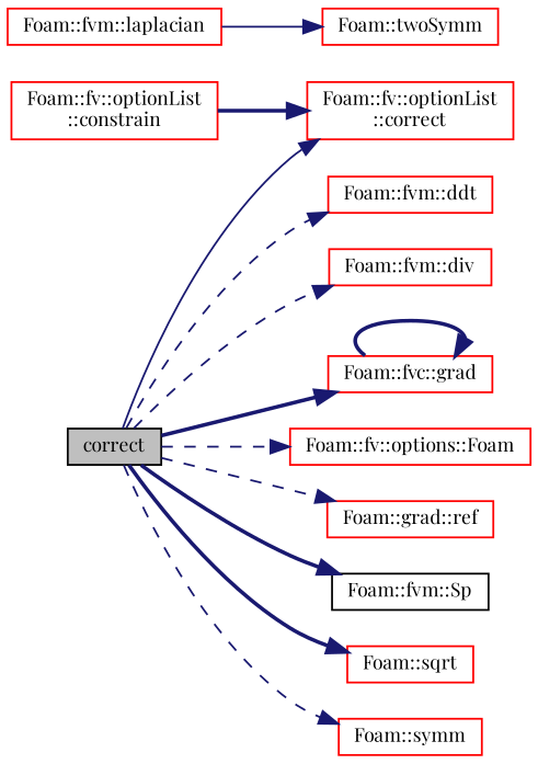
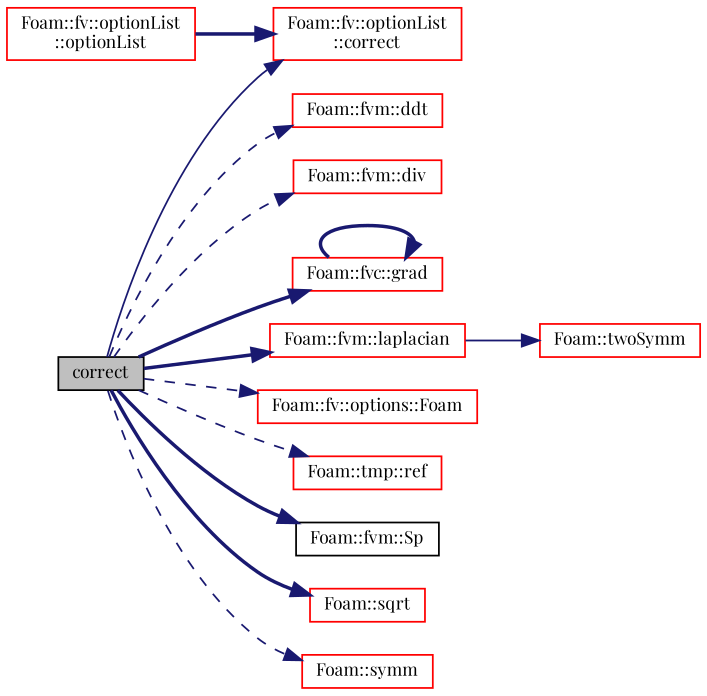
  digraph {
    fontname="Playfair Display"
    rankdir=LR
    node [color=red fontname="Playfair Display" fontsize=10 shape=record]
    edge [color=midnightblue fontname="Playfair Display" fontsize=10 labelfontname=Helvetica labelfontsize=10 style=bold]
    n1 [color=black fillcolor=grey75 fontcolor=black height=0.2 label=correct style=filled width=0.4]
    n2 [height=0.2 label="Foam::fv::optionList\l::correct" width=0.4]
    n3 [height=0.2 label="Foam::fvm::ddt" width=0.4]
    n4 [height=0.2 label="Foam::fvm::div" width=0.4]
    n5 [height=0.2 label="Foam::fvc::grad" width=0.4]
    n6 [height=0.2 label="Foam::fvm::laplacian" width=0.4]
    n7 [height=0.2 label="Foam::fv::options::Foam" width=0.4]
-   n8 [height=0.2 label="Foam::grad::ref" width=0.4]
+   n8 [height=0.2 label="Foam::tmp::ref" width=0.4]
    n9 [color=black height=0.2 label="Foam::fvm::Sp" width=0.4]
    n10 [height=0.2 label="Foam::sqrt" width=0.4]
    n11 [height=0.2 label="Foam::symm" width=0.4]
-   n12 [height=0.2 label="Foam::fv::optionList\l::constrain" width=0.4]
+   n12 [height=0.2 label="Foam::fv::optionList\l::optionList" width=0.4]
    n13 [height=0.2 label="Foam::twoSymm" width=0.4]
    n1 -> n2 [style=solid]
    n1 -> n3 [style=dashed]
    n1 -> n4 [style=dashed]
    n1 -> n5
+   n1 -> n6
    n1 -> n7 [style=dashed]
    n1 -> n8 [style=dashed]
    n1 -> n9
    n1 -> n10
    n1 -> n11 [style=dashed]
    n5 -> n5
    n6 -> n13 [style=solid]
    n12 -> n2
  }
